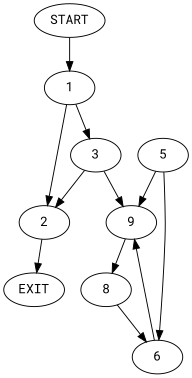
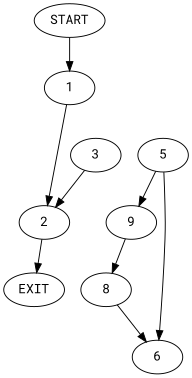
  digraph {
    fontname="Roboto Mono"
    node [fontname="Roboto Mono"]
    edge [fontname="Roboto Mono"]
    n1 [label=START]
    1
    2
    3
    n5 [label=EXIT]
    n6 [label=9]
    8
    5
    6
    n1 -> 1
    1 -> 2
-   1 -> 3
    2 -> n5
    3 -> 2
-   3 -> n6
    n6 -> 8
    8 -> 6
    5 -> n6
    5 -> 6
-   6 -> n6
  }
